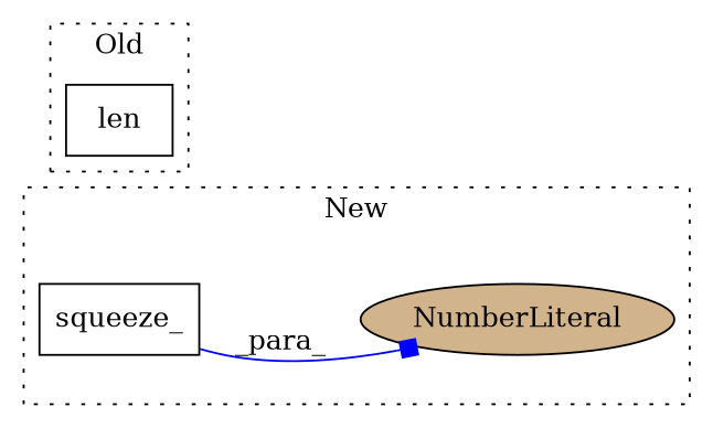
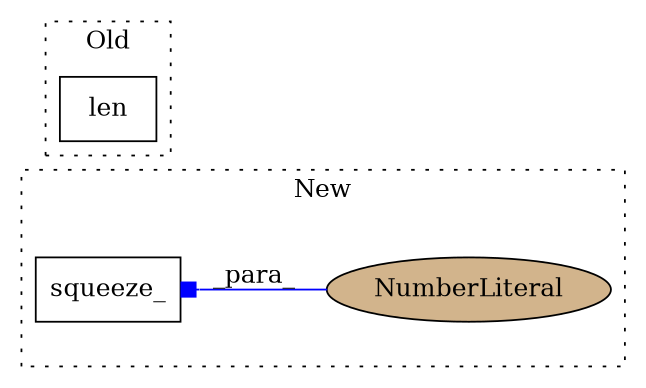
  digraph {
    rankdir=LR
    node [a=32 shape=box style=filled fillcolor=white]
    n1 [l="9,1" label=squeeze_ s="2787,2797"]
    n2 [a=34 l=1 label=NumberLiteral s=2796 shape=ellipse fillcolor=tan]
    n3 [l="4,1" label=len s="2772,2794"]
    subgraph cluster_1 {
      label=New
      style=dotted
      n1
      n2
    }
    subgraph cluster_2 {
      label=Old
      style=dotted
      n3
    }
-   n1 -> n2 [label=_para_ color=blue arrowhead=box]
+   n2 -> n1 [label=_para_ color=blue arrowhead=box]
  }
